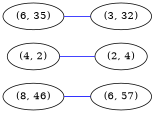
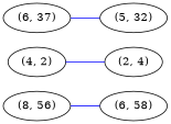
  graph {
    rankdir=LR
    edge [color=blue weight=3]
-   "(8, 56)" [label="(8, 46)"]
-   "(6, 58)" [label="(6, 57)"]
+   "(8, 56)"
+   "(6, 58)"
    n3 [label="(4, 2)"]
    n4 [label="(2, 4)"]
-   "(6, 35)"
-   "(5, 32)" [label="(3, 32)"]
+   "(6, 35)" [label="(6, 37)"]
+   "(5, 32)"
    "(8, 56)" -- "(6, 58)"
    n3 -- n4
    "(6, 35)" -- "(5, 32)"
  }
